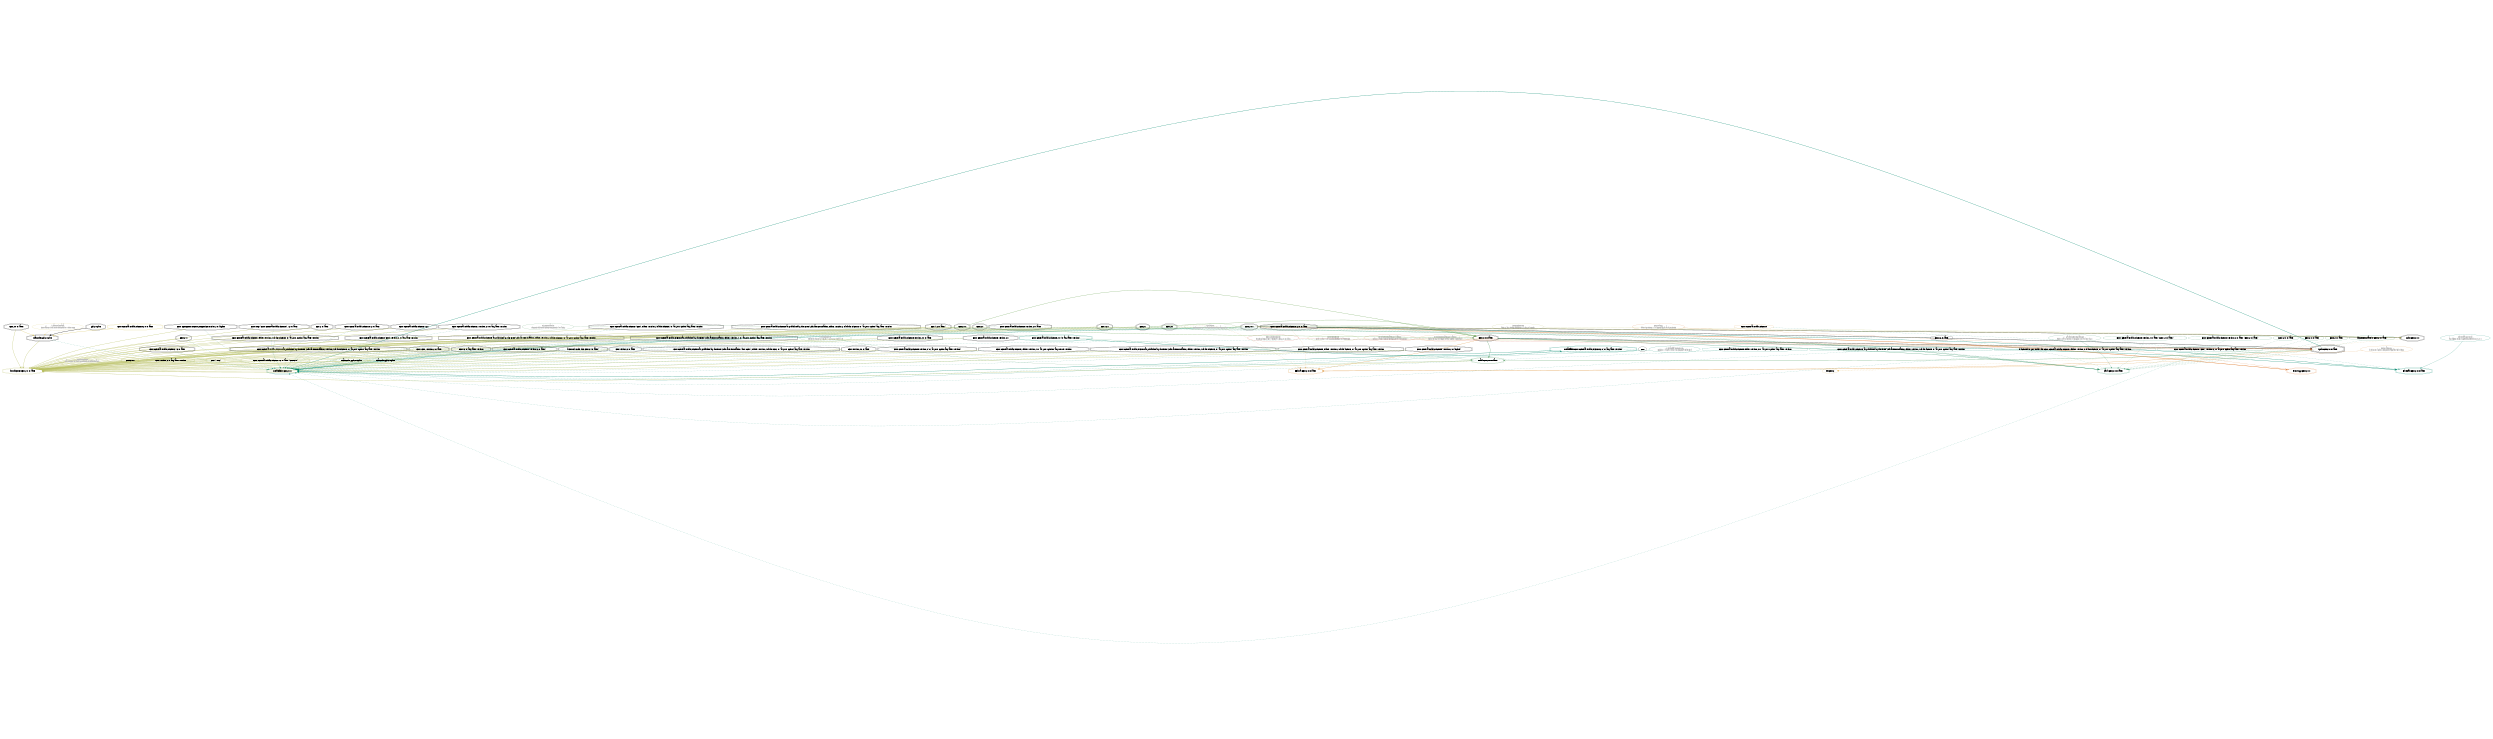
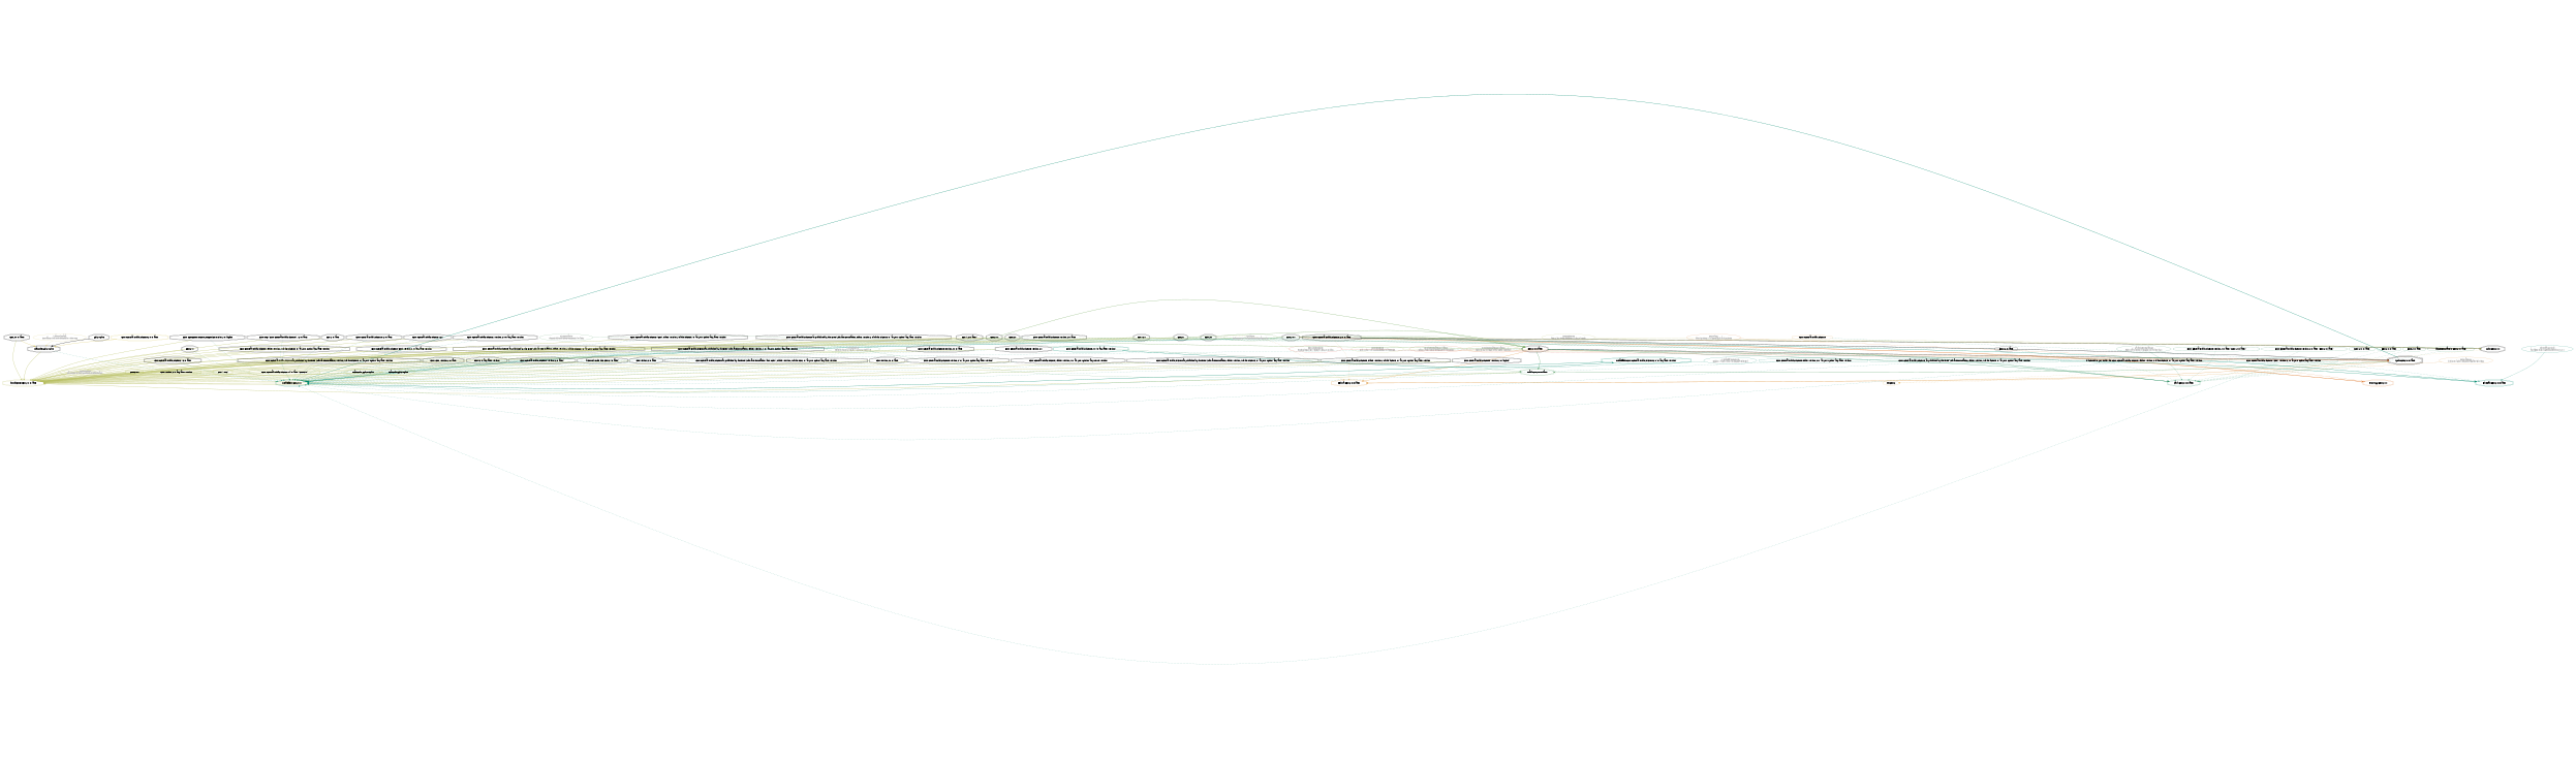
  strict digraph {
    splines=curved
    node [shape=doubleoctagon]
    edge [color="#00876c" weight=0.5 arrowhead=vee style=bold]
    n1 [color="#b8bf62" fillcolor="beige;1" fontcolor=gray label="SPDXLicense\nd35124e109967fafd3c2141bc1d1e8d7" shape=ellipse]
    n2 [label="spdx:GPL-2.0+"]
    n3 [color="#deb256" label="fsf:GPLv2" shape=octagon]
    n4 [label="GPL-2.0+"]
    n5 [label="GPL-2.0-or-later"]
    n6 [color="#e18745" label="fossology:GPL-2.0+"]
    n7 [color="#379469" label="cavil:GPL-2.0-or-later"]
    n8 [color="#00876c" label="metaeffekt:GPL-2.0+"]
    n9 [color="#b8bf62" label="foss-license:GPL 2.0 or later"]
    n10 [label="spdx:GPL-2.0-or-later" shape=tripleoctagon]
    n11 [color="#e09d4b" label="Fedora:GPL-2.0-or-later"]
    n12 [color="#00876c" label="BlueOak:GPL-2.0-or-later"]
    n13 [color="#58a066" label="osadl:GPL-2.0-or-later"]
    n14 [label="GNU General Public License v2.0 or later"]
    n15 [color="#b8bf62" fillcolor="beige;1" fontcolor=gray label="SPDXLicense\n6d010dc771f702236e3fc3d1f49ee863" shape=ellipse]
    n16 [color="#e09d4b" fillcolor="beige;1" fontcolor=gray label="FedoraEntry\nd1930e146be1eec88bba36a575f70952" shape=ellipse]
    n17 [label="GPLv2+"]
    n18 [color="#e09d4b" label="GNU General Public License" shape=octagon]
    n19 [color="#00876c" fillcolor="beige;1" fontcolor=gray label="BlueOakCouncil\nac1fcfe815cb7369bbf2b9fbd0c70211" shape=ellipse]
    n20 [color="#58a066" fillcolor="beige;1" fontcolor=gray label="OSADLRule\n95bf73dc38427c8237122026215fd419" shape=ellipse]
    n21 [color="#58a066" fillcolor="beige;1" fontcolor=gray label="OSADLMatrix\n1d6c85dcb50f15f9e395238831b04552" shape=ellipse]
    n22 [color="#dac767" fillcolor="beige;1" fontcolor=gray label="ScancodeData\nc587fa3c01be1e80eb83dfd077950066" shape=ellipse]
    n23 [label="scancode:gpl-2.0-plus"]
    n24 [label="gpl-2.0-plus"]
    n25 [label="GPL 2.0 or later"]
    n26 [color="#dac767" label="GNU General Public License 2.0 or later"]
    n27 [color="#e18745" fillcolor="beige;1" fontcolor=gray label="Fossology\nbd8152858611b46603cc2f1a1d2603e3" shape=ellipse]
-   n28 [label=GPL shape=octagon]
    n29 [color="#e06f45" fillcolor="beige;1" fontcolor=gray label="OrtLicenseCategorization\n8db214ac91be3845df6c29ba4b9ce030" shape=ellipse]
    n30 [color="#e09d4b" fillcolor="beige;1" fontcolor=gray label="OrtLicenseCategorization\nd3f0491e24d456b4dab7c9f9713f8a8d" shape=ellipse]
    n31 [color="#379469" fillcolor="beige;1" fontcolor=gray label="CavilLicenseChange\n9391e4a04edde41586884cb494e07b20" shape=ellipse]
    n32 [label="GNU General Public License version 2 or later"]
    n33 [color="#379469" label="GNU General Public License version 2 or later (GPL v2 or later)" shape=octagon]
    n34 [color="#379469" label="GNU General Public License version 2 or later (GPLv2 or later)" shape=octagon]
    n35 [label="GPL v2 or later" shape=octagon]
    n36 [label="GPL v2+"]
    n37 [color="#379469" label="GPL v2.0 or later" shape=octagon]
    n38 [label="GPL-2+"]
    n39 [color="#379469" label="GPL-2.0 or later" shape=octagon]
    n40 [label="GPL2+"]
    n41 [color="#379469" label="GPLv2 or later" shape=octagon]
    n42 [color="#379469" label="libGeoIPUpdate is GPLv2 or later" shape=octagon]
    n43 [color="#00876c" fillcolor="beige;1" fontcolor=gray label="MetaeffektLicense\nc6f23014bcfb4dd87b8c5683a75b9c9d" shape=ellipse]
    n44 [color="#00876c" label="metaeffekt:GNU General Public License 2.0 (or any later version)"]
    n45 [color="#00876c" label="GNU General Public License 2.0 (or any later version)"]
    n46 [label="GNU GENERAL PUBLIC LICENSE version 2 or higher"]
    n47 [label="GNU General Public License (GPL) version 2, or any later version"]
    n48 [label="GNU General Public License v2 or later"]
    n49 [label="GNU General Public License version 2+"]
    n50 [label="GNU General Public License, Version 2.0 or any later version"]
    n51 [label="GNU General Public License; either version 2 of the License, or (at your option) any later version"]
    n52 [label="GNU LGP (GNU General Public License), V2 or later"]
    n53 [label="GNU General Public License version 2.0 or later"]
    n54 [label="GPL 2 or later"]
    n55 [label="GPLv2 +"]
    n56 [label="GNU General Public License v2+"]
    n57 [label="GNU General Public License as published by the Free Software Foundation; either version 2 of the License, or (at your option) any later version"]
    n58 [label="GNU General Public License as published by the Free Software Foundation; either version 2 of of the License, or (at your option) any later version"]
    n59 [label="GNU General Public License as published by the Free Software Foundation; either version 2, or (at your option) any later version"]
    n60 [label="GNU General Public License (GPL), either version 2 of the License, or (at your option) any later version"]
    n61 [label="GNU General Public License as published by the Free Software Foundation; version 2 of the License, or (at your option) any later version"]
    n62 [label="GNU GPL, Version 2 or later"]
    n63 [label="GPL v2 or any later version"]
    n64 [label="licensed under the GPLv2 (or later)"]
    n65 [label="GPL version 2 or later"]
    n66 [label="GPL version 2.0 or later"]
    n67 [label="GNU General Public License version 2 (or, at your option any later version)"]
    n68 [label="GNU General Public License as published by the Free Software Foundation, either version 2 of the License, or (at your option) any later version"]
    n69 [label="GNU General Public License (version 2 or higher)"]
    n70 [label="GNU General Public License, either Version 2 of the license, or (at your option) any later version"]
    n71 [label="GNU General Public License (version 2 or later)"]
    n72 [label="GNU General Public License as published by the Free Software Foundation (the \"GPL\"); either version 2 of the GPL, or (at your option) any later version"]
    n73 [label="GNU General Public License, either version 2 or (at your opinion) any newer version"]
    n74 [label="GNU General Public License, V2 or later"]
    n75 [color="#00876c" label="GNU General Public License either version 2 or (at your option) any later version" shape=octagon]
    n76 [color="#00876c" label="GNU General Public License, as published by the Free Sofware Foundation; either version 2 of the license or (at your option) any later version" shape=octagon]
    n77 [color="#00876c" label="is licensed to you under the GNU General Public License. Either version 2 of the License, or (at your option) any later version" shape=octagon]
    n78 [color="#00876c" label="GNU General Public License (GPL), version 2, or at your option any later version" shape=octagon]
    n79 [color="#dc574a" fillcolor="beige;1" fontcolor=gray label="HermineLicense\n90c56dec6e4cf77555ca415322781dd6" shape=ellipse]
    n80 [color="#b8bf62" fillcolor="beige;1" fontcolor=gray label="FossLicense\n8a426b3797f8f4326b3eb0b3f3958acd" shape=ellipse]
    n81 [label="GPL2.0+"]
    n82 [label="GPL (v2 or later)"]
    n83 [color="#b8bf62" label="scancode://gpl-2.0-plus"]
    n84 [color="#b8bf62" label="scancode:gpl-2.0-plus"]
-   n85 [color="#b8bf62" label="GNU General Public License v2 or later (GPLv2+)"]
+   n85 [color="#b8bf62" label="GNU General Public License v4 or later (GPLv2+)"]
    n86 [color="#b8bf62" label="GPLv2.0+"]
    n87 [color="#b8bf62" label="GPL version 2 or any later version"]
    n88 [color="#b8bf62" label="GPL (>= 2)"]
    n89 [color="#78ab63" fillcolor="beige;1" fontcolor=gray label="Curation\n5efc6622c8740d6d0be80eb30a661dc7" shape=ellipse]
    n1 -> n2 [color="#b8bf62" arrowhead="" style=""]
    n2 -> n3 [color="#deb256" style=dashed]
    n4 -> n2 [weight=0.7 color=""]
    n4 -> n5 [color="#78ab63" weight=0.7]
    n4 -> n6 [color="#e18745" weight=0.7]
    n4 -> n7 [color="#379469" style=dashed]
    n4 -> n8 [weight=0.7]
    n4 -> n9 [color="#b8bf62" weight=0.7]
    n5 -> n7 [color="#379469" weight=0.7]
    n5 -> n8 [style=dashed]
    n5 -> n10 [weight=0.7 color=""]
    n5 -> n11 [color="#e09d4b" weight=0.7]
    n5 -> n12 [weight=0.7]
    n5 -> n13 [color="#58a066" weight=0.7]
    n10 -> n3 [color="#deb256" style=dashed]
    n10 -> n8 [weight=0.7]
    n10 -> n11 [color="#e09d4b" weight=0.7]
    n10 -> n13 [color="#58a066" weight=0.7]
    n13 -> n9 [color="#b8bf62" weight=0.7]
    n14 -> n2 [color="#b8bf62" weight=0.7]
    n14 -> n6 [color="#e18745" weight=0.7]
    n14 -> n8 [style=dashed]
    n14 -> n10 [weight=0.7 color=""]
    n14 -> n11 [color="#e09d4b" style=dashed]
    n14 -> n12 [weight=0.7]
    n15 -> n10 [color="#b8bf62" arrowhead="" style=""]
    n16 -> n11 [color="#e09d4b" arrowhead="" style=""]
    n17 -> n7 [color="#379469" style=dashed]
    n17 -> n8 [style=dashed]
    n17 -> n9 [color="#b8bf62" weight=0.7]
    n17 -> n11 [color="#e09d4b" style=dashed]
    n18 -> n12 [style=dashed]
    n19 -> n12 [arrowhead="" style=""]
    n20 -> n13 [color="#58a066" arrowhead="" style=""]
    n21 -> n13 [color="#58a066" arrowhead="" style=""]
    n22 -> n23 [color="#dac767" arrowhead="" style=""]
    n23 -> n8 [style=dashed]
    n23 -> n9 [color="#b8bf62" weight=0.7]
    n24 -> n23 [weight=0.7 color=""]
    n25 -> n9 [color="#b8bf62" weight=0.7]
    n25 -> n23 [color="#dac767" weight=0.7]
    n26 -> n23 [color="#dac767" weight=0.7]
    n27 -> n6 [color="#e18745" arrowhead="" style=""]
-   n28 -> n8 [style=dashed]
    n29 -> n10 [color="#e06f45" arrowhead="" style=""]
    n30 -> n10 [color="#e09d4b" arrowhead="" style=""]
    n31 -> n7 [color="#379469" arrowhead="" style=""]
    n32 -> n7 [color="#379469" style=dashed]
    n32 -> n8 [style=dashed]
    n32 -> n9 [color="#b8bf62" weight=0.7]
    n33 -> n7 [color="#379469" style=dashed]
    n34 -> n7 [color="#379469" style=dashed]
    n35 -> n7 [color="#379469" style=dashed]
    n35 -> n8 [style=dashed]
    n36 -> n7 [color="#379469" style=dashed]
    n36 -> n8 [style=dashed]
    n36 -> n9 [color="#b8bf62" weight=0.7]
    n37 -> n7 [color="#379469" style=dashed]
    n38 -> n7 [color="#379469" style=dashed]
    n38 -> n8 [style=dashed]
    n38 -> n9 [color="#b8bf62" weight=0.7]
    n39 -> n7 [color="#379469" style=dashed]
    n40 -> n5 [color="#78ab63" weight=0.7]
    n40 -> n7 [color="#379469" style=dashed]
    n40 -> n8 [style=dashed]
    n40 -> n9 [color="#b8bf62" weight=0.7]
    n41 -> n7 [color="#379469" style=dashed]
    n42 -> n7 [color="#379469" style=dashed]
    n43 -> n8 [arrowhead="" style=""]
    n44 -> n8 [weight=0.7]
    n45 -> n44 [weight=0.7]
    n46 -> n8 [style=dashed]
    n46 -> n9 [color="#b8bf62" weight=0.7]
    n47 -> n8 [style=dashed]
    n47 -> n9 [color="#b8bf62" weight=0.7]
    n48 -> n8 [style=dashed]
    n48 -> n9 [color="#b8bf62" weight=0.7]
    n49 -> n8 [style=dashed]
    n49 -> n9 [color="#b8bf62" weight=0.7]
    n50 -> n8 [style=dashed]
    n50 -> n9 [color="#b8bf62" weight=0.7]
    n51 -> n8 [style=dashed]
    n51 -> n9 [color="#b8bf62" weight=0.7]
    n52 -> n8 [style=dashed]
    n52 -> n9 [color="#b8bf62" weight=0.7]
    n53 -> n8 [style=dashed]
    n53 -> n9 [color="#b8bf62" weight=0.7]
    n54 -> n8 [style=dashed]
    n54 -> n9 [color="#b8bf62" weight=0.7]
    n55 -> n8 [style=dashed]
    n55 -> n9 [color="#b8bf62" weight=0.7]
    n56 -> n8 [style=dashed]
    n56 -> n9 [color="#b8bf62" weight=0.7]
    n57 -> n8 [style=dashed]
    n57 -> n9 [color="#b8bf62" weight=0.7]
    n58 -> n8 [style=dashed]
    n58 -> n9 [color="#b8bf62" weight=0.7]
    n59 -> n8 [style=dashed]
    n59 -> n9 [color="#b8bf62" weight=0.7]
    n60 -> n8 [style=dashed]
    n60 -> n9 [color="#b8bf62" weight=0.7]
    n61 -> n8 [style=dashed]
    n61 -> n9 [color="#b8bf62" weight=0.7]
    n62 -> n8 [style=dashed]
    n62 -> n9 [color="#b8bf62" weight=0.7]
    n63 -> n8 [style=solid]
    n63 -> n9 [color="#b8bf62" weight=0.7]
    n64 -> n8 [style=dashed]
    n64 -> n9 [color="#b8bf62" weight=0.7]
    n65 -> n8 [style=dashed]
    n65 -> n9 [color="#b8bf62" weight=0.7]
    n66 -> n8 [style=dashed]
    n66 -> n9 [color="#b8bf62" weight=0.7]
    n67 -> n8 [style=dashed]
    n67 -> n9 [color="#b8bf62" weight=0.7]
    n68 -> n8 [style=dashed]
    n68 -> n9 [color="#b8bf62" weight=0.7]
    n69 -> n8 [style=dashed]
    n69 -> n9 [color="#b8bf62" weight=0.7]
    n70 -> n8 [style=dashed]
    n70 -> n9 [color="#b8bf62" weight=0.7]
    n71 -> n8 [style=dashed]
    n71 -> n9 [color="#b8bf62" weight=0.7]
    n72 -> n8 [style=dashed]
    n72 -> n9 [color="#b8bf62" weight=0.7]
    n73 -> n8 [style=dashed]
    n73 -> n9 [color="#b8bf62" weight=0.7]
    n74 -> n8 [style=dashed]
    n74 -> n9 [color="#b8bf62" weight=0.7]
    n75 -> n8 [style=dashed]
    n76 -> n8 [style=dashed]
    n77 -> n8 [style=dashed]
    n78 -> n8 [style=dashed]
    n79 -> n10 [color="#dc574a" arrowhead="" style=""]
    n80 -> n9 [color="#b8bf62" arrowhead="" style=""]
    n81 -> n5 [color="#78ab63" weight=0.7]
    n81 -> n9 [color="#b8bf62" weight=0.7]
    n82 -> n5 [color="#78ab63" weight=0.7]
    n82 -> n9 [color="#b8bf62" weight=0.7]
    n83 -> n9 [color="#b8bf62" style=solid weight=0.7]
    n84 -> n9 [color="#b8bf62" weight=0.7]
    n85 -> n9 [color="#b8bf62" weight=0.7]
    n86 -> n9 [color="#b8bf62" weight=0.7]
    n87 -> n9 [color="#b8bf62" weight=0.7]
    n88 -> n9 [color="#b8bf62" weight=0.7]
    n89 -> n5 [color="#78ab63" arrowhead="" style=""]
  }
